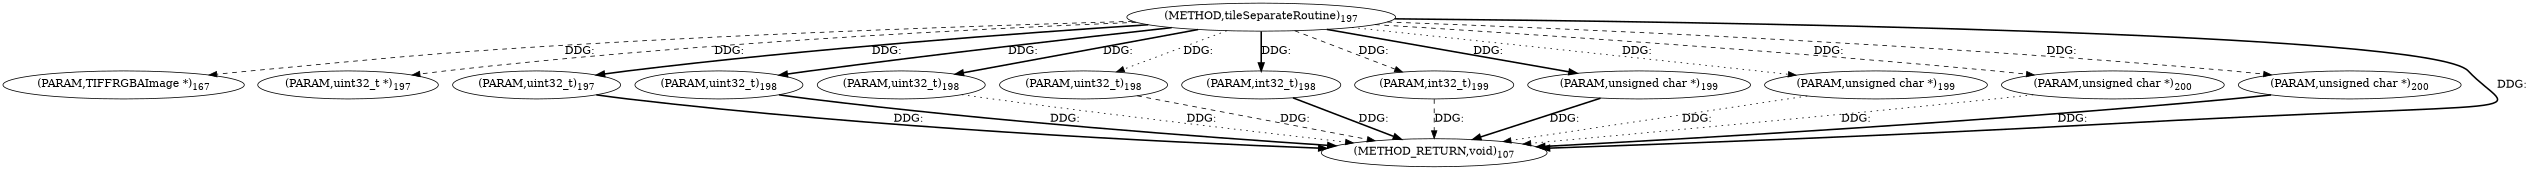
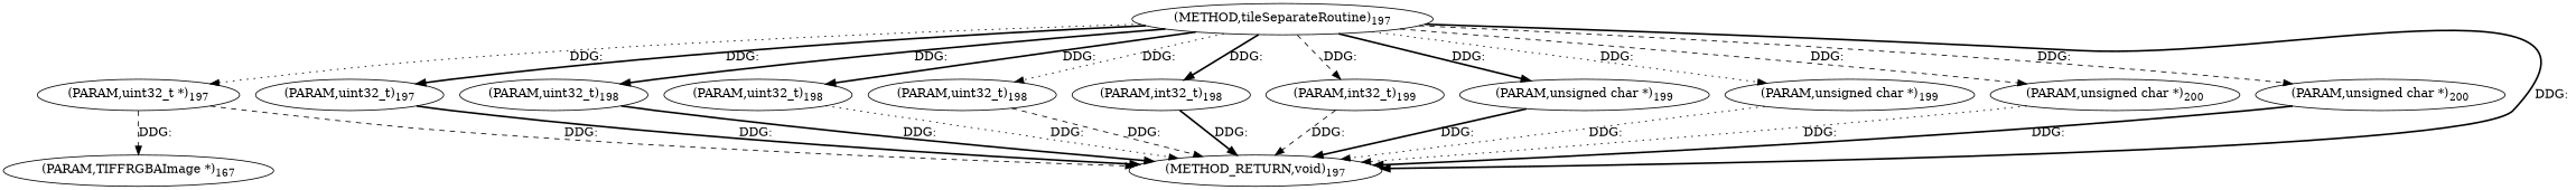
  digraph {
    edge [style=bold]
    n1 [label=<(METHOD,tileSeparateRoutine)<SUB>197</SUB>>]
    n2 [label=<(PARAM,TIFFRGBAImage *)<SUB>167</SUB>>]
    n3 [label=<(PARAM,uint32_t *)<SUB>197</SUB>>]
    n4 [label=<(PARAM,uint32_t)<SUB>197</SUB>>]
    n5 [label=<(PARAM,uint32_t)<SUB>198</SUB>>]
    n6 [label=<(PARAM,uint32_t)<SUB>198</SUB>>]
    n7 [label=<(PARAM,uint32_t)<SUB>198</SUB>>]
    n8 [label=<(PARAM,int32_t)<SUB>198</SUB>>]
    n9 [label=<(PARAM,int32_t)<SUB>199</SUB>>]
    n10 [label=<(PARAM,unsigned char *)<SUB>199</SUB>>]
    n11 [label=<(PARAM,unsigned char *)<SUB>199</SUB>>]
    n12 [label=<(PARAM,unsigned char *)<SUB>200</SUB>>]
    n13 [label=<(PARAM,unsigned char *)<SUB>200</SUB>>]
-   n14 [label=<(METHOD_RETURN,void)<SUB>107</SUB>>]
-   n1 -> n2 [label="DDG: " style=dashed]
-   n1 -> n3 [label="DDG: " style=dashed]
+   n14 [label=<(METHOD_RETURN,void)<SUB>197</SUB>>]
+   n3 -> n2 [label="DDG: " style=dashed]
+   n1 -> n3 [label="DDG: " style=dotted]
    n1 -> n4 [label="DDG: "]
    n1 -> n5 [label="DDG: "]
    n1 -> n6 [label="DDG: "]
    n1 -> n7 [label="DDG: " style=dotted]
    n1 -> n8 [label="DDG: "]
    n1 -> n9 [label="DDG: " style=dashed]
    n1 -> n10 [label="DDG: "]
    n1 -> n11 [label="DDG: " style=dotted]
    n1 -> n12 [label="DDG: " style=dashed]
    n1 -> n13 [label="DDG: " style=dashed]
    n1 -> n14 [label="DDG: "]
+   n3 -> n14 [label="DDG: " style=dashed]
    n4 -> n14 [label="DDG: "]
    n5 -> n14 [label="DDG: "]
    n6 -> n14 [label="DDG: " style=dotted]
    n7 -> n14 [label="DDG: " style=dashed]
    n8 -> n14 [label="DDG: "]
    n9 -> n14 [label="DDG: " style=dashed]
    n10 -> n14 [label="DDG: "]
    n11 -> n14 [label="DDG: " style=dotted]
    n12 -> n14 [label="DDG: " style=dotted]
    n13 -> n14 [label="DDG: "]
  }
